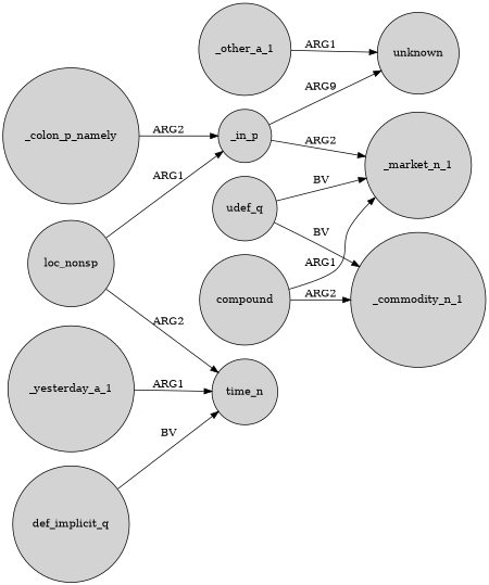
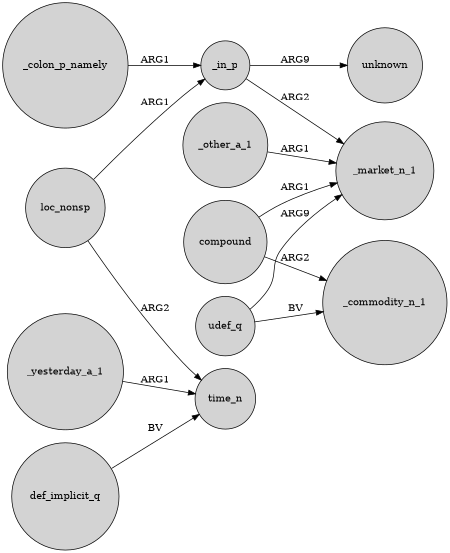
  digraph {
    rankdir=LR
    node [shape=circle style=filled]
    _colon_p_namely
    _in_p
    unknown
    _market_n_1
    compound
    _commodity_n_1
    _yesterday_a_1
    time_n
    _other_a_1
    udef_q
    loc_nonsp
    def_implicit_q
-   _colon_p_namely -> _in_p [label=ARG2]
+   _colon_p_namely -> _in_p [label=ARG1]
    _in_p -> unknown [label=ARG9]
    _in_p -> _market_n_1 [label=ARG2]
    compound -> _market_n_1 [label=ARG1]
    compound -> _commodity_n_1 [label=ARG2]
    _yesterday_a_1 -> time_n [label=ARG1]
-   _other_a_1 -> unknown [label=ARG1]
-   udef_q -> _market_n_1 [label=BV]
+   _other_a_1 -> _market_n_1 [label=ARG1]
+   udef_q -> _market_n_1 [label=ARG9]
    udef_q -> _commodity_n_1 [label=BV]
    loc_nonsp -> _in_p [label=ARG1]
    loc_nonsp -> time_n [label=ARG2]
    def_implicit_q -> time_n [label=BV]
  }
